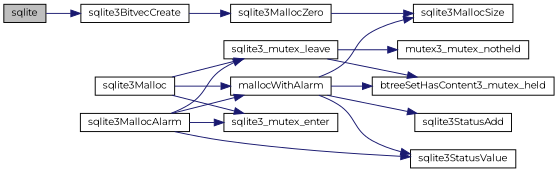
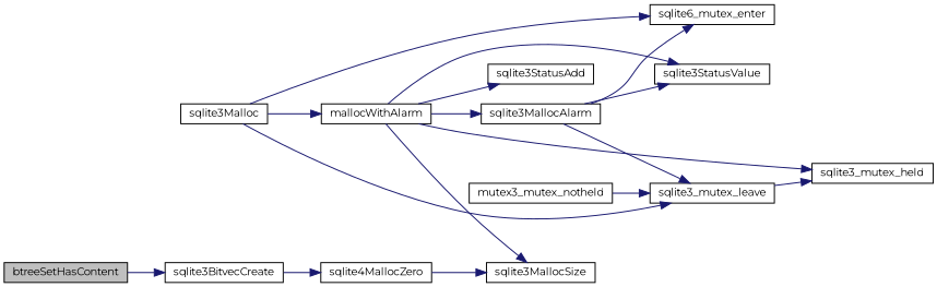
  digraph {
    fontname=Montserrat
    rankdir=LR
    node [color=black fillcolor=white fontname=Montserrat fontsize=10 shape=record style=filled]
    edge [color=midnightblue fontname=Montserrat fontsize=10 labelfontname=FreeSans labelfontsize=10 style=solid]
-   n1 [fillcolor=grey75 fontcolor=black height=0.2 label=sqlite width=0.4]
+   n1 [fillcolor=grey75 fontcolor=black height=0.2 label=btreeSetHasContent width=0.4]
    n2 [height=0.2 label=sqlite3BitvecCreate width=0.4]
-   n3 [height=0.2 label=sqlite3MallocZero width=0.4]
+   n3 [height=0.2 label=sqlite4MallocZero width=0.4]
    n4 [height=0.2 label=sqlite3MallocSize width=0.4]
    n5 [height=0.2 label=sqlite3Malloc width=0.4]
-   n6 [height=0.2 label=sqlite3_mutex_enter width=0.4]
+   n6 [height=0.2 label=sqlite6_mutex_enter width=0.4]
    n7 [height=0.2 label=mallocWithAlarm width=0.4]
    n8 [height=0.2 label=sqlite3_mutex_leave width=0.4]
-   n9 [height=0.2 label=btreeSetHasContent3_mutex_held width=0.4]
+   n9 [height=0.2 label=sqlite3_mutex_held width=0.4]
    n10 [height=0.2 label=sqlite3StatusValue width=0.4]
    n11 [height=0.2 label=sqlite3MallocAlarm width=0.4]
    n12 [height=0.2 label=sqlite3StatusAdd width=0.4]
    n13 [height=0.2 label=mutex3_mutex_notheld width=0.4]
    n1 -> n2
    n2 -> n3
    n3 -> n4
    n5 -> n6
    n5 -> n7
    n5 -> n8
    n7 -> n4
    n7 -> n9
    n7 -> n10
-   n11 -> n7
+   n7 -> n11
    n7 -> n12
    n8 -> n9
-   n8 -> n13
+   n13 -> n8
    n11 -> n6
    n11 -> n8
    n11 -> n10
  }
